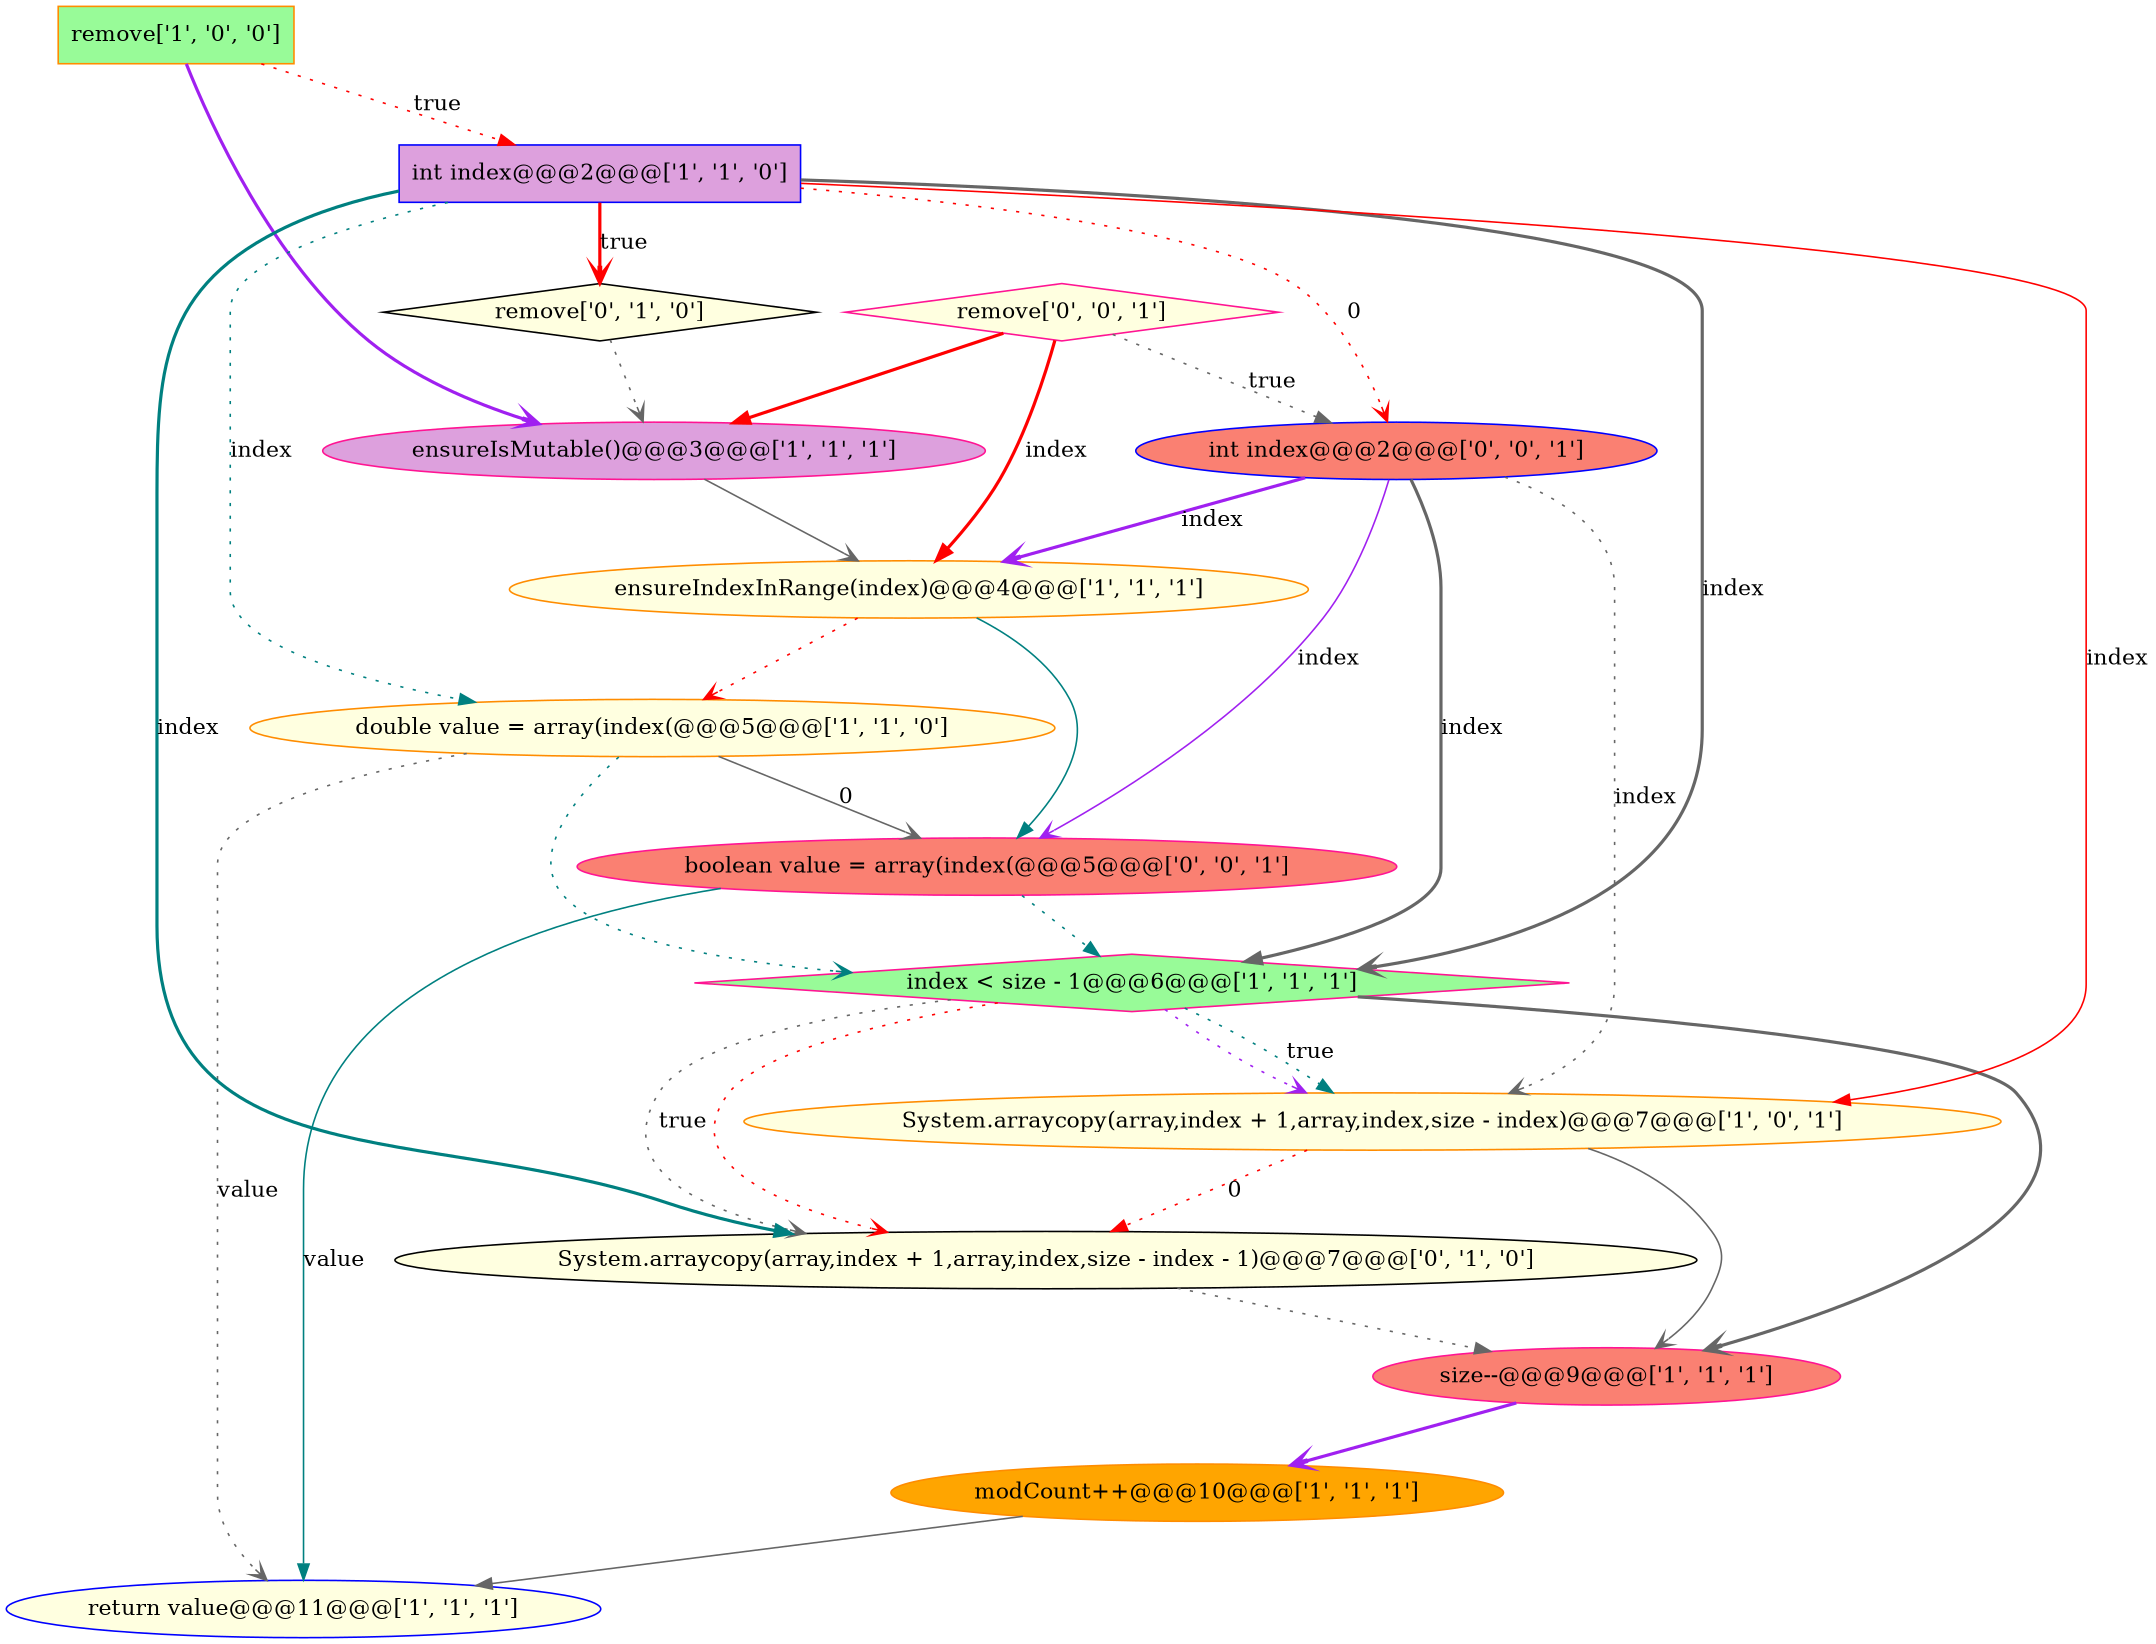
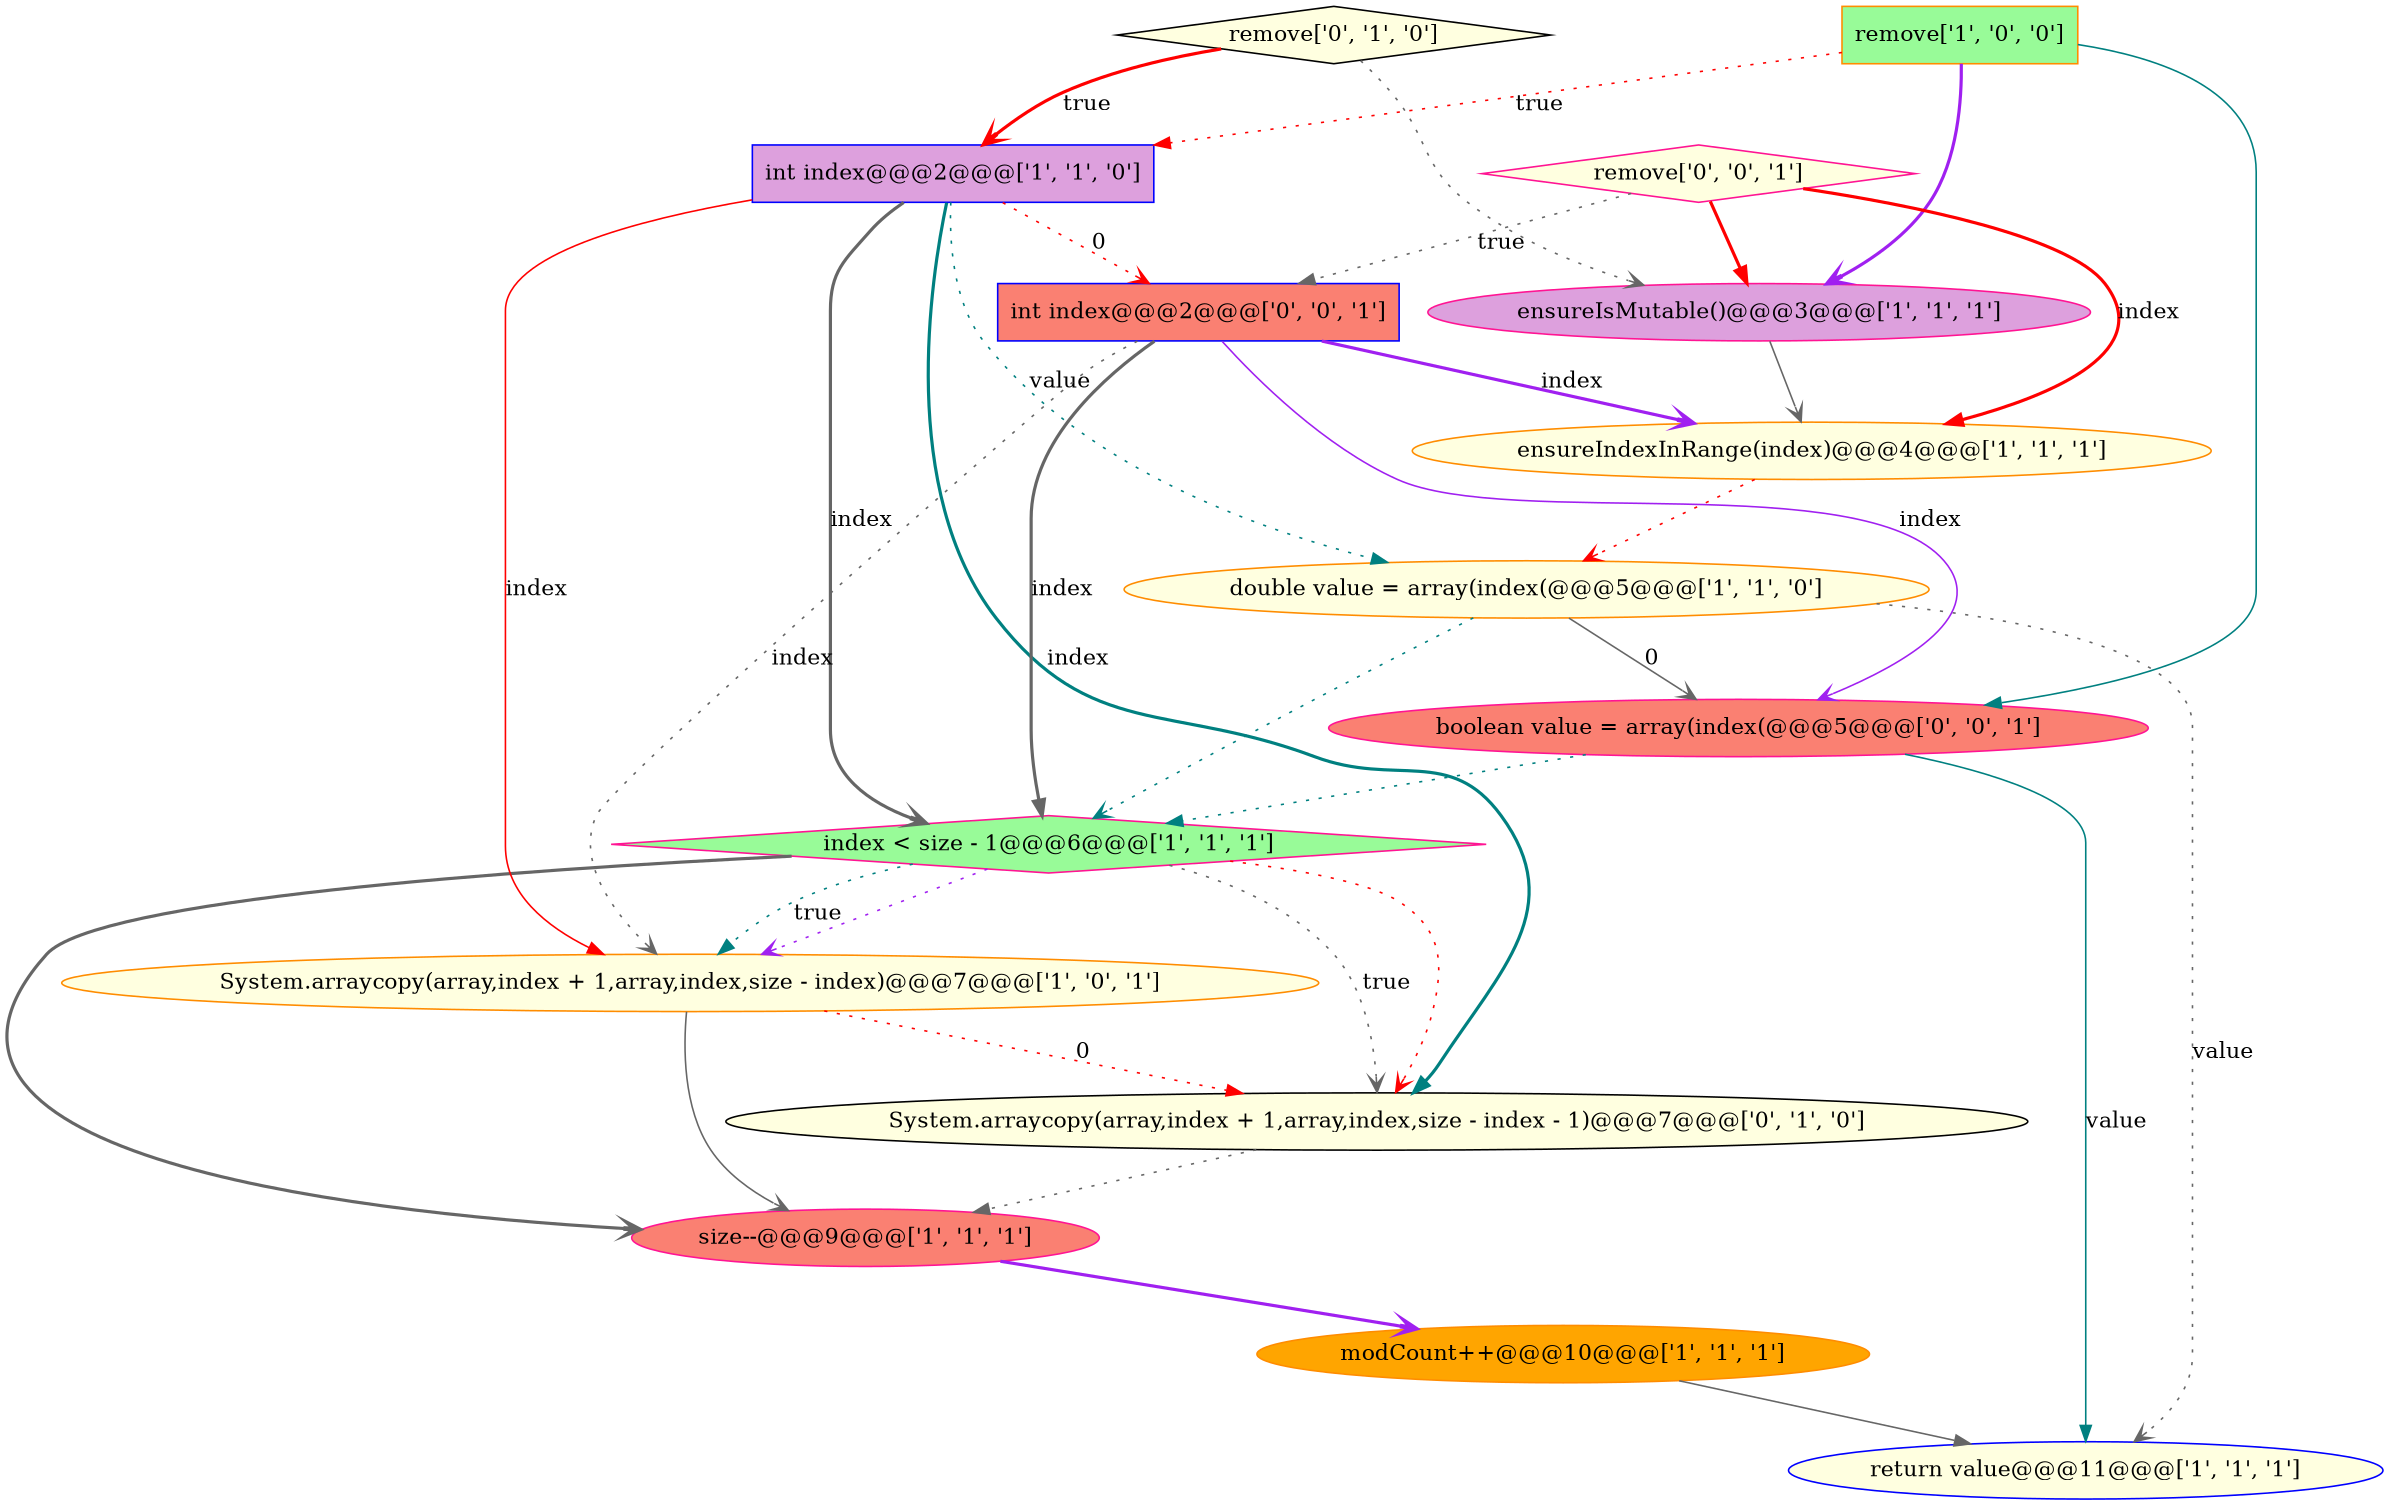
  digraph {
    node [color=darkorange fillcolor=lightyellow shape=ellipse style=filled]
    edge [arrowhead=vee color=gray40 style=dotted]
    n1 [label="ensureIndexInRange(index)@@@4@@@['1', '1', '1']"]
    n2 [color=deeppink fillcolor=salmon label="boolean value = array(index(@@@5@@@['0', '0', '1']"]
    n3 [label="double value = array(index(@@@5@@@['1', '1', '0']"]
    n4 [color=blue label="return value@@@11@@@['1', '1', '1']"]
    n5 [color=deeppink fillcolor=palegreen label="index < size - 1@@@6@@@['1', '1', '1']" shape=diamond]
    n6 [fillcolor=palegreen label="remove['1', '0', '0']" shape=box]
    n7 [color=deeppink fillcolor=plum label="ensureIsMutable()@@@3@@@['1', '1', '1']"]
    n8 [color=blue fillcolor=plum label="int index@@@2@@@['1', '1', '0']" shape=box]
    n9 [label="System.arraycopy(array,index + 1,array,index,size - index)@@@7@@@['1', '0', '1']"]
    n10 [color=black label="System.arraycopy(array,index + 1,array,index,size - index - 1)@@@7@@@['0', '1', '0']"]
-   n11 [color=blue fillcolor=salmon label="int index@@@2@@@['0', '0', '1']"]
+   n11 [color=blue fillcolor=salmon label="int index@@@2@@@['0', '0', '1']" shape=box]
    n12 [color=deeppink fillcolor=salmon label="size--@@@9@@@['1', '1', '1']"]
    n13 [fillcolor=orange label="modCount++@@@10@@@['1', '1', '1']"]
    n14 [color=black label="remove['0', '1', '0']" shape=diamond]
    n15 [color=deeppink label="remove['0', '0', '1']" shape=diamond]
-   n1 -> n2 [arrowhead=normal color=teal style=solid]
+   n6 -> n2 [arrowhead=normal color=teal style=solid]
    n1 -> n3 [color=red]
    n2 -> n4 [arrowhead=normal color=teal label=value style=solid]
    n2 -> n5 [arrowhead=normal color=teal]
    n3 -> n2 [label=0 style=solid]
    n3 -> n4 [label=value]
    n3 -> n5 [color=teal]
    n5 -> n9 [color=purple]
    n5 -> n9 [arrowhead=normal color=teal label=true]
    n5 -> n10 [color=red]
    n5 -> n10 [label=true]
    n5 -> n12 [style=bold]
    n6 -> n7 [color=purple style=bold]
    n6 -> n8 [arrowhead=normal color=red label=true]
    n7 -> n1 [style=solid]
-   n8 -> n3 [arrowhead=normal color=teal label=index]
+   n8 -> n3 [arrowhead=normal color=teal label=value]
    n8 -> n5 [label=index style=bold]
    n8 -> n9 [arrowhead=normal color=red label=index style=solid]
    n8 -> n10 [arrowhead=normal color=teal label=index style=bold]
    n8 -> n11 [color=red label=0]
    n9 -> n10 [arrowhead=normal color=red label=0]
    n9 -> n12 [style=solid]
    n10 -> n12 [arrowhead=normal]
    n11 -> n1 [color=purple label=index style=bold]
    n11 -> n2 [color=purple label=index style=solid]
    n11 -> n5 [arrowhead=normal label=index style=bold]
    n11 -> n9 [label=index]
    n12 -> n13 [color=purple style=bold]
    n13 -> n4 [arrowhead=normal style=solid]
    n14 -> n7
-   n8 -> n14 [color=red label=true style=bold]
+   n14 -> n8 [color=red label=true style=bold]
    n15 -> n1 [arrowhead=normal color=red label=index style=bold]
    n15 -> n7 [arrowhead=normal color=red style=bold]
    n15 -> n11 [arrowhead=normal label=true]
  }
